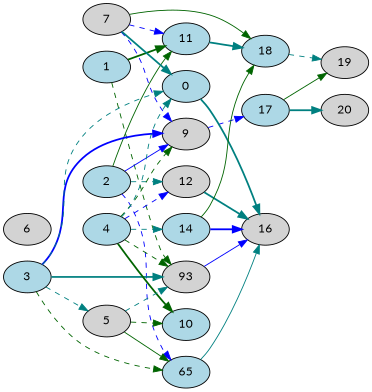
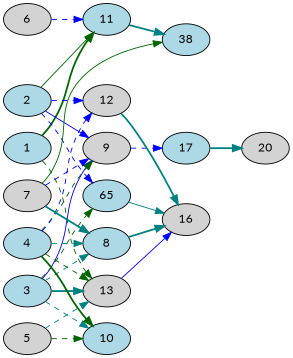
  digraph {
    fontname=Lato
    rankdir=LR
    node [alpha=0.12 fillcolor=lightblue fontname=Lato style=filled]
    edge [color=teal fontname=Lato style=dashed]
    1 [alpha=0.20 expect_size=33622016]
    11 [expect_size=39460864]
-   13 [alpha=0.00 expect_size=48287744 fillcolor=lightgrey label=93]
-   18 [alpha=0.04 expect_size=10057728]
+   13 [alpha=0.00 expect_size=48287744 fillcolor=lightgrey]
+   18 [alpha=0.04 expect_size=10057728 label=38]
    16 [alpha=0.15 expect_size=51391488 fillcolor=lightgrey]
-   19 [alpha=0.02 expect_size=39308288 fillcolor=lightgrey]
    2 [alpha=0.04 expect_size=35893248]
    9 [alpha=0.14 expect_size=10596352 fillcolor=lightgrey]
    12 [alpha=0.10 expect_size=39091200 fillcolor=lightgrey]
    n10 [alpha=0.03 expect_size=7522304 label=65]
    17 [alpha=0.13 expect_size=27849728]
    20 [alpha=0.18 expect_size=25610240 fillcolor=lightgrey]
    3 [alpha=0.14 expect_size=31212544]
-   8 [expect_size=48646144 label=0]
+   8 [expect_size=48646144]
    10 [alpha=0.16 expect_size=47869952]
    4 [alpha=0.09 expect_size=51906560]
-   14 [alpha=0.14 expect_size=34056192]
    5 [alpha=0.19 expect_size=7568384 fillcolor=lightgrey]
    6 [alpha=0.10 expect_size=5339136 fillcolor=lightgrey]
    7 [expect_size=34486272 fillcolor=lightgrey]
    1 -> 11 [color=darkgreen style=bold]
    1 -> 13 [color=darkgreen]
    11 -> 18 [style=bold]
    13 -> 16 [color=blue style=solid]
-   18 -> 19
    2 -> 11 [color=darkgreen style=solid]
    2 -> 9 [color=blue style=solid]
-   2 -> 12
+   2 -> 12 [color=blue]
    2 -> n10 [color=blue]
    9 -> 17 [color=blue]
    12 -> 16 [style=bold]
    n10 -> 16 [style=solid]
-   17 -> 19 [color=darkgreen style=solid]
    17 -> 20 [style=bold]
    3 -> 13 [style=bold]
-   3 -> 9 [color=blue style=bold]
+   3 -> 9 [color=blue style=solid]
    3 -> n10 [color=darkgreen]
    3 -> 8
-   3 -> 5
+   3 -> 10
    8 -> 16 [style=bold]
    4 -> 13 [color=darkgreen]
    4 -> 9 [color=darkgreen]
    4 -> 12 [color=blue]
    4 -> 8
    4 -> 10 [color=darkgreen style=bold]
-   4 -> 14
-   14 -> 18 [color=darkgreen style=solid]
-   14 -> 16 [color=blue style=bold]
    5 -> 13
-   5 -> n10 [color=darkgreen style=solid]
    5 -> 10 [color=darkgreen]
-   7 -> 11 [color=blue]
+   6 -> 11 [color=blue]
    7 -> 18 [color=darkgreen style=solid]
    7 -> 9 [color=blue]
    7 -> 8 [style=bold]
  }
